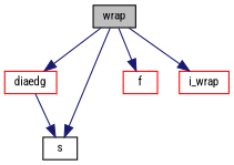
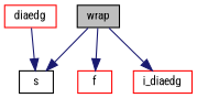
  digraph {
    fontname="Roboto Condensed"
    rankdir=TB
    node [color=red fontname="Roboto Condensed" fontsize=10 shape=record]
    edge [color=midnightblue fontname="Roboto Condensed" fontsize=10 labelfontname=FreeSans labelfontsize=10 style=solid]
    n1 [color=black fillcolor=grey75 fontcolor=black height=0.2 label=wrap style=filled width=0.4]
    n2 [height=0.2 label=diaedg width=0.4]
    n3 [color=black height=0.2 label=s width=0.4]
    n4 [height=0.2 label=f width=0.4]
-   n5 [height=0.2 label=i_wrap width=0.4]
-   n1 -> n2
+   n5 [height=0.2 label=i_diaedg width=0.4]
    n1 -> n3
    n1 -> n4
    n1 -> n5
    n2 -> n3
  }
